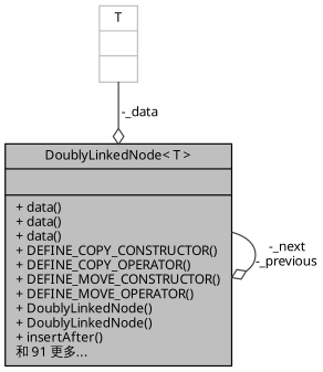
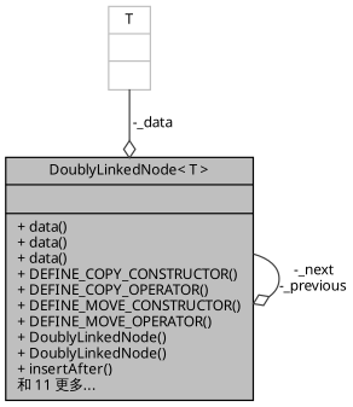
  digraph {
    fontname="Noto Sans"
    node [fontname="Noto Sans" fontsize=10 shape=record style=filled]
    edge [arrowhead=odiamond color=grey25 fontname="Noto Sans" fontsize=10 labelfontname=Helvetica labelfontsize=10 style=solid]
-   n1 [color=black fillcolor=grey75 fontcolor=black height=0.2 label="{DoublyLinkedNode\< T \>\n||+ data()\l+ data()\l+ data()\l+ DEFINE_COPY_CONSTRUCTOR()\l+ DEFINE_COPY_OPERATOR()\l+ DEFINE_MOVE_CONSTRUCTOR()\l+ DEFINE_MOVE_OPERATOR()\l+ DoublyLinkedNode()\l+ DoublyLinkedNode()\l+ insertAfter()\l和 91 更多...\l}" width=0.4]
+   n1 [color=black fillcolor=grey75 fontcolor=black height=0.2 label="{DoublyLinkedNode\< T \>\n||+ data()\l+ data()\l+ data()\l+ DEFINE_COPY_CONSTRUCTOR()\l+ DEFINE_COPY_OPERATOR()\l+ DEFINE_MOVE_CONSTRUCTOR()\l+ DEFINE_MOVE_OPERATOR()\l+ DoublyLinkedNode()\l+ DoublyLinkedNode()\l+ insertAfter()\l和 11 更多...\l}" width=0.4]
    n2 [color=grey75 fillcolor=white height=0.2 label="{T\n||}" width=0.4]
    n1 -> n1 [label=" -_next\n-_previous"]
    n2 -> n1 [label=" -_data"]
  }
